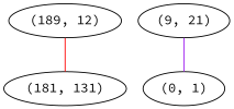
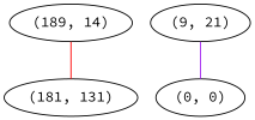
  graph {
    fontname="Source Code Pro"
    node [fontname="Source Code Pro"]
    edge [fontname="Source Code Pro"]
-   "(189, 14)" [label="(189, 12)"]
+   "(189, 14)"
    "(181, 131)"
    "(9, 21)"
-   "(0, 0)" [label="(0, 1)"]
+   "(0, 0)"
    "(189, 14)" -- "(181, 131)" [color=red weight=1]
    "(9, 21)" -- "(0, 0)" [color=purple weight=4]
  }
